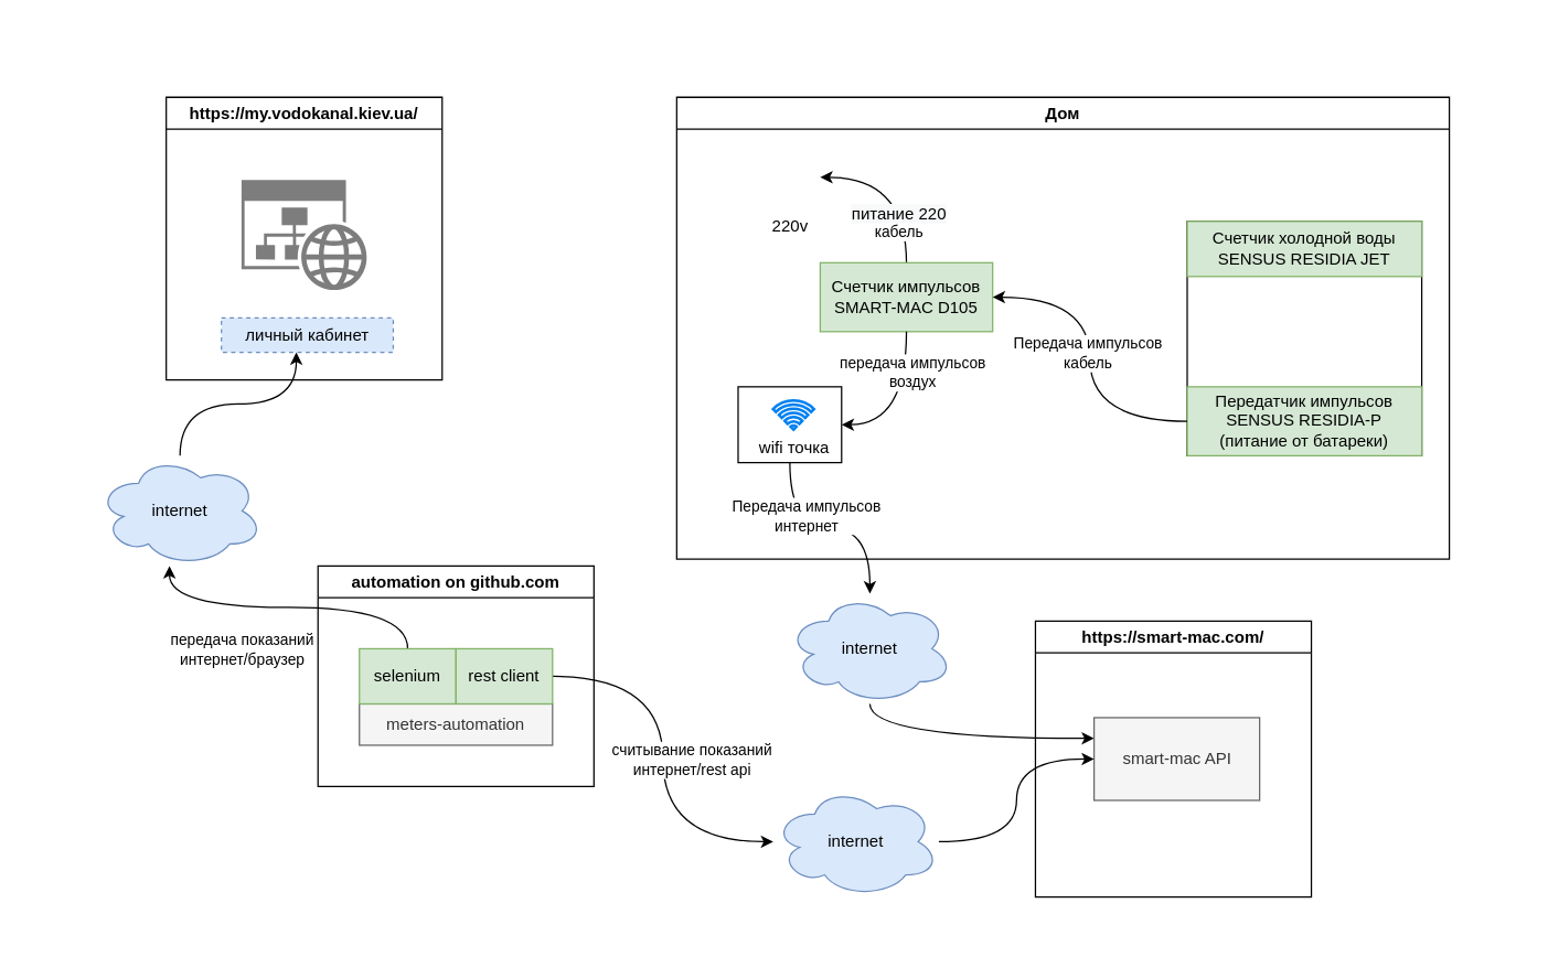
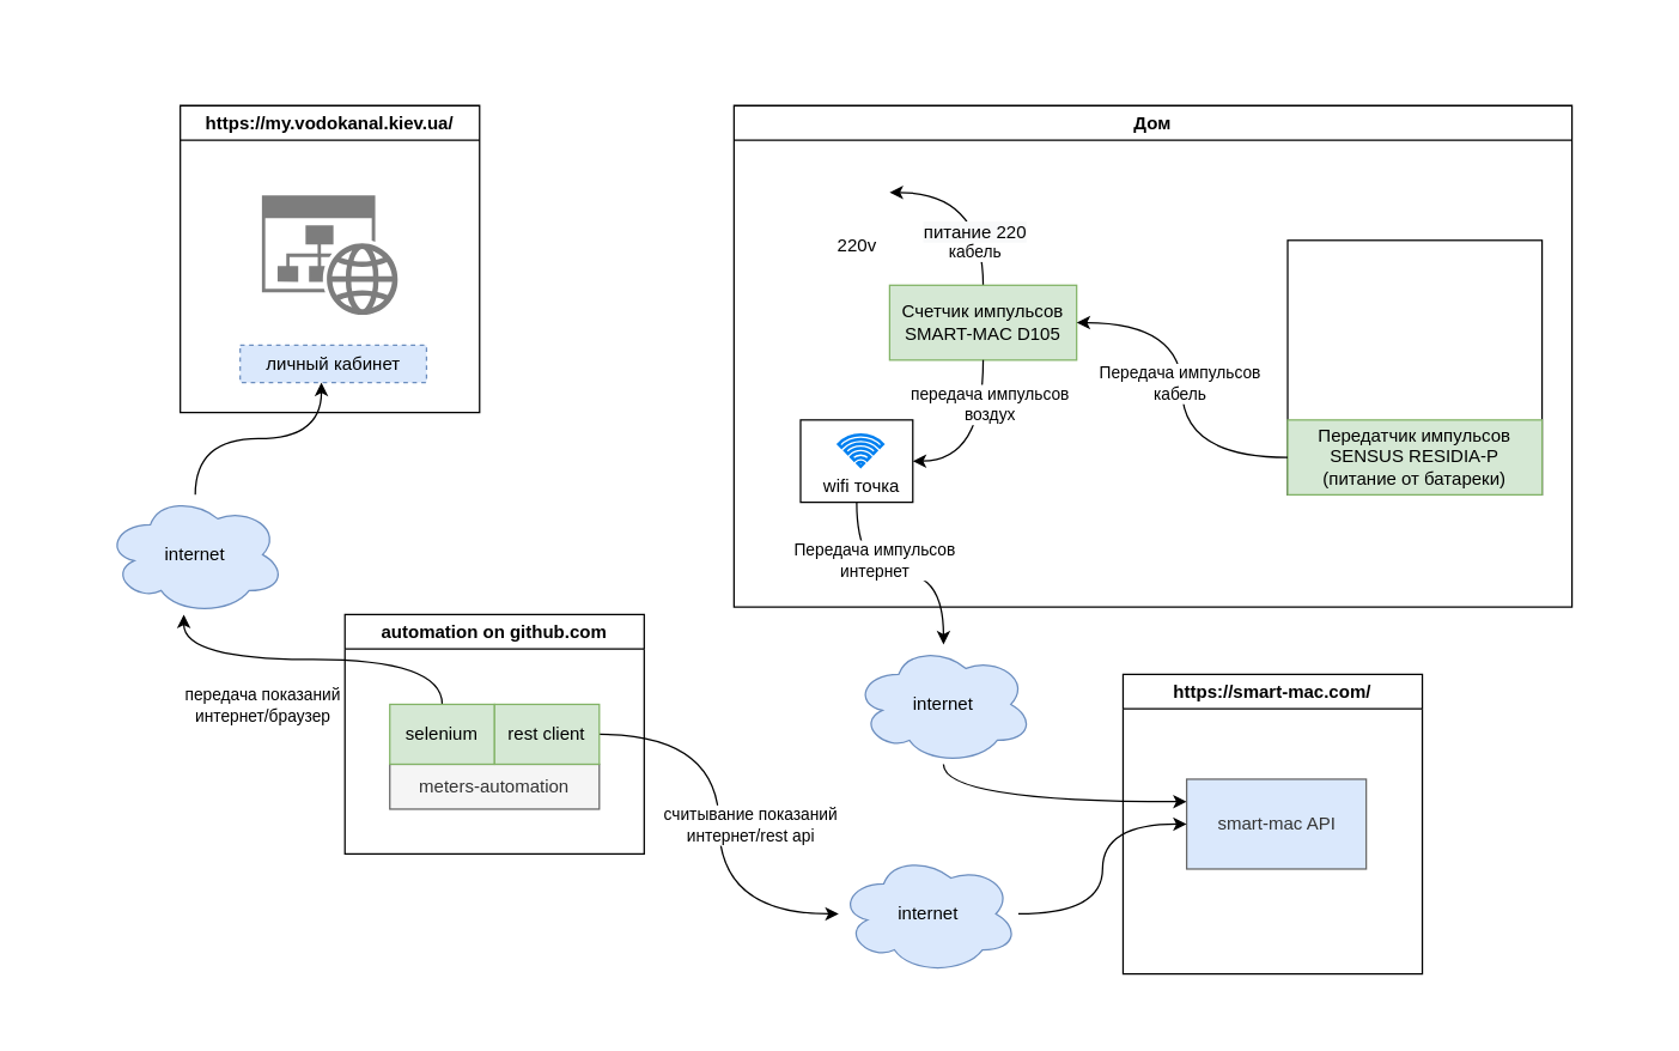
  <mxCell id="0" />
  <mxCell id="1" parent="0" />
  <mxCell id="2" style="edgeStyle=orthogonalEdgeStyle;orthogonalLoop=1;jettySize=auto;html=1;exitX=0.5;exitY=0;exitDx=0;exitDy=0;entryX=0.436;entryY=1;entryDx=0;entryDy=0;entryPerimeter=0;rounded=0;curved=1;" edge="1" parent="1" source="32" target="21"><mxGeometry relative="1" as="geometry" /></mxCell>
  <mxCell id="3" value="Дом" style="swimlane;" vertex="1" parent="1"><mxGeometry x="490" y="70" width="560" height="335" as="geometry" /></mxCell>
  <mxCell id="4" value="220v" style="shape=image;html=1;verticalAlign=top;verticalLabelPosition=bottom;labelBackgroundColor=#ffffff;imageAspect=0;aspect=fixed;image=https://cdn3.iconfinder.com/data/icons/electronic-devices-vol-1-1/36/electric_ground_jack_socket_power_plug_wire-128.png" vertex="1" parent="3"><mxGeometry x="60" y="36" width="44" height="44" as="geometry" /></mxCell>
  <mxCell id="5" style="edgeStyle=orthogonalEdgeStyle;rounded=0;orthogonalLoop=1;jettySize=auto;html=1;exitX=0.5;exitY=0;exitDx=0;exitDy=0;entryX=1;entryY=0.5;entryDx=0;entryDy=0;curved=1;" edge="1" parent="3" source="7" target="4"><mxGeometry relative="1" as="geometry" /></mxCell>
  <mxCell id="6" value="&lt;span style=&quot;font-size: 12px ; background-color: rgb(248 , 249 , 250)&quot;&gt;питание 220&lt;br&gt;&lt;/span&gt;кабель" style="edgeLabel;html=1;align=center;verticalAlign=middle;resizable=0;points=[];" vertex="1" connectable="0" parent="5"><mxGeometry x="-0.106" y="1" relative="1" as="geometry"><mxPoint x="-5.5" y="26" as="offset" /></mxGeometry></mxCell>
  <mxCell id="7" value="&lt;div&gt;Счетчик импульсов&lt;/div&gt;&lt;div&gt;SMART-MAC D105&lt;/div&gt;" style="rounded=0;whiteSpace=wrap;html=1;fillColor=#d5e8d4;strokeColor=#82b366;" vertex="1" parent="3"><mxGeometry x="104" y="120" width="125" height="50" as="geometry" /></mxCell>
  <mxCell id="8" value="" style="group" vertex="1" connectable="0" parent="3"><mxGeometry x="370" y="90" width="170" height="170" as="geometry" /></mxCell>
  <mxCell id="9" value="" style="whiteSpace=wrap;html=1;aspect=fixed;" vertex="1" parent="8"><mxGeometry width="170" height="170" as="geometry" /></mxCell>
  <mxCell id="10" value="" style="shape=image;html=1;verticalAlign=top;verticalLabelPosition=bottom;labelBackgroundColor=#ffffff;imageAspect=0;aspect=fixed;image=https://cdn2.iconfinder.com/data/icons/public-services-filledoutline/64/PARKING_METER-transportation-urban-city-128.png" vertex="1" parent="8"><mxGeometry x="45" y="40" width="80" height="80" as="geometry" /></mxCell>
  <mxCell id="11" value="&lt;div&gt;Передатчик импульсов&lt;/div&gt;&lt;div&gt;SENSUS RESIDIA-P&lt;/div&gt;&lt;div&gt;(питание от батареки)&lt;/div&gt;" style="rounded=0;whiteSpace=wrap;html=1;fillColor=#d5e8d4;strokeColor=#82b366;" vertex="1" parent="8"><mxGeometry y="120" width="170" height="50" as="geometry" /></mxCell>
- <mxCell id="12" value="Счетчик холодной воды&lt;br&gt;SENSUS&amp;nbsp;RESIDIA JET" style="rounded=0;whiteSpace=wrap;html=1;fillColor=#d5e8d4;strokeColor=#82b366;" vertex="1" parent="8"><mxGeometry width="170" height="40" as="geometry" /></mxCell>
  <mxCell id="13" style="edgeStyle=orthogonalEdgeStyle;rounded=0;orthogonalLoop=1;jettySize=auto;html=1;exitX=0;exitY=0.5;exitDx=0;exitDy=0;entryX=1;entryY=0.5;entryDx=0;entryDy=0;curved=1;" edge="1" parent="3" source="11" target="7"><mxGeometry relative="1" as="geometry" /></mxCell>
  <mxCell id="14" value="Передача импульсов&lt;br&gt;кабель" style="edgeLabel;html=1;align=center;verticalAlign=middle;resizable=0;points=[];" vertex="1" connectable="0" parent="13"><mxGeometry x="-0.106" y="3" relative="1" as="geometry"><mxPoint x="1" y="-17" as="offset" /></mxGeometry></mxCell>
  <mxCell id="15" value="передача импульсов&lt;br&gt;воздух" style="edgeStyle=orthogonalEdgeStyle;rounded=0;orthogonalLoop=1;jettySize=auto;html=1;exitX=0.5;exitY=1;exitDx=0;exitDy=0;entryX=1;entryY=0.5;entryDx=0;entryDy=0;curved=1;" edge="1" parent="3" source="7" target="17"><mxGeometry x="-0.476" y="4" relative="1" as="geometry"><mxPoint x="120" y="262.5" as="targetPoint" /><mxPoint as="offset" /></mxGeometry></mxCell>
  <mxCell id="16" value="" style="group" vertex="1" connectable="0" parent="3"><mxGeometry x="44.5" y="210" width="75" height="55" as="geometry" /></mxCell>
  <mxCell id="17" value="" style="rounded=0;whiteSpace=wrap;html=1;" vertex="1" parent="16"><mxGeometry width="75" height="55" as="geometry" /></mxCell>
  <mxCell id="18" value="wifi точка" style="html=1;verticalLabelPosition=bottom;align=center;labelBackgroundColor=#ffffff;verticalAlign=top;strokeWidth=2;strokeColor=#0080F0;shadow=0;dashed=0;shape=mxgraph.ios7.icons.wifi;pointerEvents=1" vertex="1" parent="16"><mxGeometry x="25.3" y="10" width="29.7" height="21" as="geometry" /></mxCell>
  <mxCell id="19" value="https://my.vodokanal.kiev.ua/" style="swimlane;" vertex="1" parent="1"><mxGeometry x="120" y="70" width="200" height="205" as="geometry" /></mxCell>
  <mxCell id="20" value="" style="aspect=fixed;pointerEvents=1;shadow=0;dashed=0;html=1;strokeColor=none;labelPosition=center;verticalLabelPosition=bottom;verticalAlign=top;align=center;shape=mxgraph.mscae.enterprise.website_generic;fillColor=#7D7D7D;" vertex="1" parent="19"><mxGeometry x="54.54" y="60" width="90.91" height="80" as="geometry" /></mxCell>
  <mxCell id="21" value="личный кабинет" style="rounded=0;whiteSpace=wrap;html=1;fillColor=#dae8fc;strokeColor=#6c8ebf;dashed=1;" vertex="1" parent="19"><mxGeometry x="40" y="160" width="124.54" height="25" as="geometry" /></mxCell>
  <mxCell id="22" style="edgeStyle=orthogonalEdgeStyle;rounded=0;orthogonalLoop=1;jettySize=auto;html=1;exitX=0.5;exitY=1;exitDx=0;exitDy=0;curved=1;entryX=0;entryY=0.25;entryDx=0;entryDy=0;" edge="1" parent="1" source="29" target="24"><mxGeometry relative="1" as="geometry" /></mxCell>
  <mxCell id="23" value="https://smart-mac.com/" style="swimlane;" vertex="1" parent="1"><mxGeometry x="750" y="450" width="200" height="200" as="geometry" /></mxCell>
- <mxCell id="24" value="smart-mac API" style="rounded=0;whiteSpace=wrap;html=1;fillColor=#f5f5f5;strokeColor=#666666;fontColor=#333333;" vertex="1" parent="23"><mxGeometry x="42.5" y="70" width="120" height="60" as="geometry" /></mxCell>
+ <mxCell id="24" value="smart-mac API" style="rounded=0;whiteSpace=wrap;html=1;fillColor=#dae8fc;strokeColor=#666666;fontColor=#333333;" vertex="1" parent="23"><mxGeometry x="42.5" y="70" width="120" height="60" as="geometry" /></mxCell>
  <mxCell id="25" style="edgeStyle=orthogonalEdgeStyle;rounded=0;orthogonalLoop=1;jettySize=auto;html=1;exitX=1;exitY=0.5;exitDx=0;exitDy=0;entryX=0;entryY=0.5;entryDx=0;entryDy=0;curved=1;" edge="1" parent="1" source="26" target="24"><mxGeometry relative="1" as="geometry" /></mxCell>
  <mxCell id="26" value="internet" style="ellipse;shape=cloud;whiteSpace=wrap;html=1;fillColor=#dae8fc;strokeColor=#6c8ebf;" vertex="1" parent="1"><mxGeometry x="560" y="570" width="120" height="80" as="geometry" /></mxCell>
  <mxCell id="27" style="edgeStyle=orthogonalEdgeStyle;rounded=0;orthogonalLoop=1;jettySize=auto;html=1;exitX=1;exitY=0.5;exitDx=0;exitDy=0;entryX=0;entryY=0.5;entryDx=0;entryDy=0;curved=1;" edge="1" parent="1" source="38" target="26"><mxGeometry relative="1" as="geometry"><mxPoint x="330" y="620" as="sourcePoint" /><mxPoint x="662.5" y="660" as="targetPoint" /></mxGeometry></mxCell>
  <mxCell id="28" value="считывание показаний&lt;br&gt;интернет/rest api" style="edgeLabel;html=1;align=center;verticalAlign=middle;resizable=0;points=[];" vertex="1" connectable="0" parent="27"><mxGeometry x="-0.753" relative="1" as="geometry"><mxPoint x="65" y="60" as="offset" /></mxGeometry></mxCell>
  <mxCell id="29" value="internet" style="ellipse;shape=cloud;whiteSpace=wrap;html=1;fillColor=#dae8fc;strokeColor=#6c8ebf;" vertex="1" parent="1"><mxGeometry x="570" y="430" width="120" height="80" as="geometry" /></mxCell>
  <mxCell id="30" style="edgeStyle=orthogonalEdgeStyle;rounded=0;orthogonalLoop=1;jettySize=auto;html=1;exitX=0.5;exitY=1;exitDx=0;exitDy=0;curved=1;" edge="1" parent="1" source="17" target="29"><mxGeometry relative="1" as="geometry"><mxPoint x="602.5" y="355" as="sourcePoint" /><mxPoint x="722.5" y="630" as="targetPoint" /></mxGeometry></mxCell>
  <mxCell id="31" value="Передача импульсов&lt;br&gt;интернет" style="edgeLabel;html=1;align=center;verticalAlign=middle;resizable=0;points=[];" vertex="1" connectable="0" parent="30"><mxGeometry x="-0.762" y="-1" relative="1" as="geometry"><mxPoint x="12.5" y="20" as="offset" /></mxGeometry></mxCell>
  <mxCell id="32" value="internet" style="ellipse;shape=cloud;whiteSpace=wrap;html=1;fillColor=#dae8fc;strokeColor=#6c8ebf;" vertex="1" parent="1"><mxGeometry x="70" y="330" width="120" height="80" as="geometry" /></mxCell>
  <mxCell id="33" style="edgeStyle=orthogonalEdgeStyle;orthogonalLoop=1;jettySize=auto;html=1;exitX=0.5;exitY=0;exitDx=0;exitDy=0;entryX=0.436;entryY=1;entryDx=0;entryDy=0;entryPerimeter=0;rounded=0;curved=1;" edge="1" parent="1" source="37" target="32"><mxGeometry relative="1" as="geometry"><mxPoint x="225" y="600" as="sourcePoint" /><mxPoint x="294.299" y="265" as="targetPoint" /></mxGeometry></mxCell>
  <mxCell id="34" value="передача показаний&lt;br&gt;интернет/браузер" style="edgeLabel;html=1;align=center;verticalAlign=middle;resizable=0;points=[];" vertex="1" connectable="0" parent="33"><mxGeometry x="-0.38" relative="1" as="geometry"><mxPoint x="-79" y="30" as="offset" /></mxGeometry></mxCell>
  <mxCell id="35" value="automation on github.com" style="swimlane;" vertex="1" parent="1"><mxGeometry x="230" y="410" width="200" height="160" as="geometry" /></mxCell>
  <mxCell id="36" value="meters-automation" style="rounded=0;whiteSpace=wrap;html=1;fillColor=#f5f5f5;strokeColor=#666666;fontColor=#333333;" vertex="1" parent="35"><mxGeometry x="30" y="100" width="140" height="30" as="geometry" /></mxCell>
  <mxCell id="37" value="selenium" style="rounded=0;whiteSpace=wrap;html=1;fillColor=#d5e8d4;strokeColor=#82b366;" vertex="1" parent="35"><mxGeometry x="30" y="60" width="70" height="40" as="geometry" /></mxCell>
  <mxCell id="38" value="rest client" style="rounded=0;whiteSpace=wrap;html=1;fillColor=#d5e8d4;strokeColor=#82b366;" vertex="1" parent="35"><mxGeometry x="100" y="60" width="70" height="40" as="geometry" /></mxCell>
  <mxCell id="39" value="&amp;nbsp;" style="text;html=1;strokeColor=none;fillColor=none;align=center;verticalAlign=middle;whiteSpace=wrap;rounded=0;" vertex="1" parent="1"><mxGeometry x="20" y="20" width="40" height="20" as="geometry" /></mxCell>
  <mxCell id="40" value="&amp;nbsp;" style="text;html=1;strokeColor=none;fillColor=none;align=center;verticalAlign=middle;whiteSpace=wrap;rounded=0;" vertex="1" parent="1"><mxGeometry x="1060" y="20" width="40" height="20" as="geometry" /></mxCell>
  <mxCell id="41" value="&amp;nbsp;" style="text;html=1;strokeColor=none;fillColor=none;align=center;verticalAlign=middle;whiteSpace=wrap;rounded=0;" vertex="1" parent="1"><mxGeometry x="60" y="660" width="40" height="20" as="geometry" /></mxCell>
  <mxCell id="42" value="&amp;nbsp;" style="text;html=1;strokeColor=none;fillColor=none;align=center;verticalAlign=middle;whiteSpace=wrap;rounded=0;" vertex="1" parent="1"><mxGeometry x="1020" y="640" width="40" height="20" as="geometry" /></mxCell>
